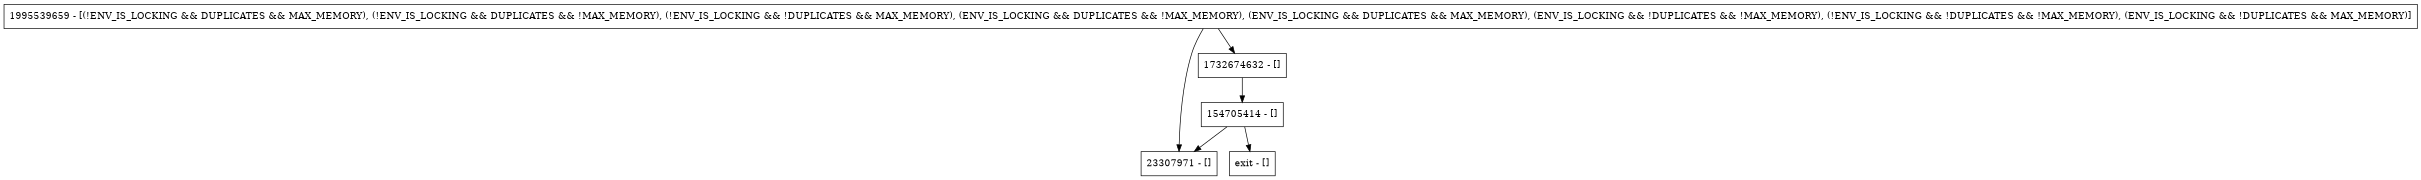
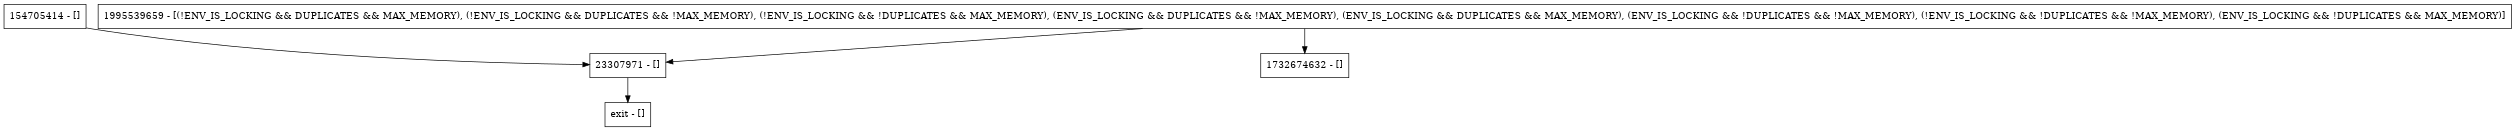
  digraph {
    node [shape=record]
    n1 [label="1995539659 - [(!ENV_IS_LOCKING && DUPLICATES && MAX_MEMORY), (!ENV_IS_LOCKING && DUPLICATES && !MAX_MEMORY), (!ENV_IS_LOCKING && !DUPLICATES && MAX_MEMORY), (ENV_IS_LOCKING && DUPLICATES && !MAX_MEMORY), (ENV_IS_LOCKING && DUPLICATES && MAX_MEMORY), (ENV_IS_LOCKING && !DUPLICATES && !MAX_MEMORY), (!ENV_IS_LOCKING && !DUPLICATES && !MAX_MEMORY), (ENV_IS_LOCKING && !DUPLICATES && MAX_MEMORY)]"]
    n2 [label="23307971 - []"]
    n3 [label="1732674632 - []"]
    n4 [label="exit - []"]
    n5 [label="154705414 - []"]
    n1 -> n2
    n1 -> n3
-   n3 -> n5
    n5 -> n2
-   n5 -> n4
+   n2 -> n4
  }
